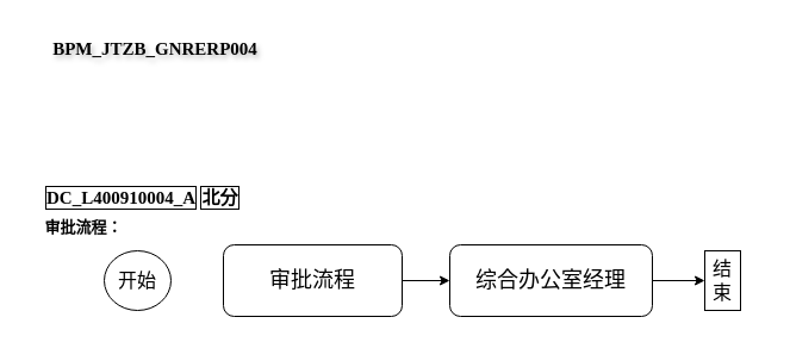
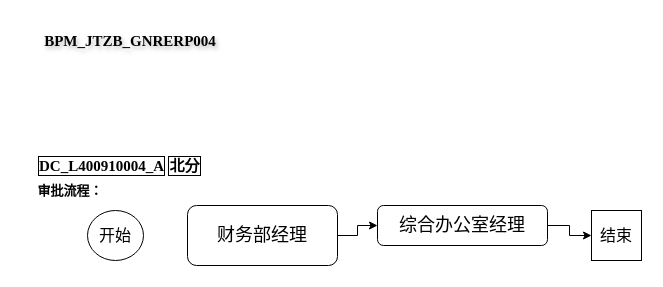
  <mxCell id="0" />
  <mxCell id="1" parent="0" />
  <mxCell id="2" value="" style="edgeStyle=orthogonalEdgeStyle;rounded=0;orthogonalLoop=1;jettySize=auto;html=1;" edge="1" parent="1" source="3" target="6"><mxGeometry relative="1" as="geometry" /></mxCell>
- <mxCell id="3" value="&lt;font style=&quot;font-size: 18px;&quot;&gt;审批流程&lt;/font&gt;" style="rounded=1;whiteSpace=wrap;html=1;fontSize=12;glass=0;strokeWidth=1;shadow=0;" vertex="1" parent="1"><mxGeometry x="187" y="205" width="150" height="60" as="geometry" /></mxCell>
+ <mxCell id="3" value="&lt;font style=&quot;font-size: 18px;&quot;&gt;财务部经理&lt;/font&gt;" style="rounded=1;whiteSpace=wrap;html=1;fontSize=12;glass=0;strokeWidth=1;shadow=0;" vertex="1" parent="1"><mxGeometry x="187" y="205" width="150" height="60" as="geometry" /></mxCell>
  <mxCell id="4" value="&lt;font style=&quot;font-size: 16px;&quot;&gt;开始&lt;/font&gt;" style="ellipse;whiteSpace=wrap;html=1;" vertex="1" parent="1"><mxGeometry x="87" y="210" width="56" height="50" as="geometry" /></mxCell>
  <mxCell id="5" value="" style="edgeStyle=orthogonalEdgeStyle;rounded=0;orthogonalLoop=1;jettySize=auto;html=1;" edge="1" parent="1" source="6" target="7"><mxGeometry relative="1" as="geometry" /></mxCell>
- <mxCell id="6" value="&lt;font style=&quot;font-size: 18px;&quot;&gt;综合办公室经理&lt;/font&gt;" style="rounded=1;whiteSpace=wrap;html=1;fontSize=12;glass=0;strokeWidth=1;shadow=0;" vertex="1" parent="1"><mxGeometry x="377" y="205" width="170" height="60" as="geometry" /></mxCell>
- <mxCell id="7" value="&lt;font style=&quot;font-size: 16px;&quot;&gt;结束&lt;/font&gt;" style="whiteSpace=wrap;html=1;aspect=fixed;" vertex="1" parent="1"><mxGeometry x="591" y="210" width="30" height="50" as="geometry" /></mxCell>
+ <mxCell id="6" value="&lt;font style=&quot;font-size: 18px;&quot;&gt;综合办公室经理&lt;/font&gt;" style="rounded=1;whiteSpace=wrap;html=1;fontSize=12;glass=0;strokeWidth=1;shadow=0;" vertex="1" parent="1"><mxGeometry x="377" y="205" width="170" height="40" as="geometry" /></mxCell>
+ <mxCell id="7" value="&lt;font style=&quot;font-size: 16px;&quot;&gt;结束&lt;/font&gt;" style="whiteSpace=wrap;html=1;aspect=fixed;" vertex="1" parent="1"><mxGeometry x="591" y="210" width="50" height="50" as="geometry" /></mxCell>
  <mxCell id="8" value="BPM_JTZB_GNRERP004" style="text;html=1;align=center;verticalAlign=middle;whiteSpace=wrap;rounded=0;fontStyle=1;fontFamily=Verdana;fontSize=15;labelBorderColor=none;labelBackgroundColor=none;textShadow=1;" vertex="1" parent="1"><mxGeometry x="20" y="20" width="220" height="40" as="geometry" /></mxCell>
  <mxCell id="9" value="DC_L400910004_A" style="text;html=1;align=center;verticalAlign=middle;whiteSpace=wrap;rounded=0;fontStyle=1;fontFamily=Times New Roman;fontSize=15;labelBackgroundColor=none;labelBorderColor=default;" vertex="1" parent="1"><mxGeometry x="30" y="145" width="143" height="40" as="geometry" /></mxCell>
  <mxCell id="10" value="北分" style="text;html=1;align=center;verticalAlign=middle;whiteSpace=wrap;rounded=0;fontStyle=1;fontFamily=Times New Roman;fontSize=15;labelBorderColor=default;" vertex="1" parent="1"><mxGeometry x="153" y="145" width="63" height="40" as="geometry" /></mxCell>
  <mxCell id="11" value="审批流程：" style="text;html=1;align=center;verticalAlign=middle;whiteSpace=wrap;rounded=0;fontStyle=1;fontFamily=Times New Roman;fontSize=13;textShadow=0;" vertex="1" parent="1"><mxGeometry x="30" y="170" width="80" height="40" as="geometry" /></mxCell>
